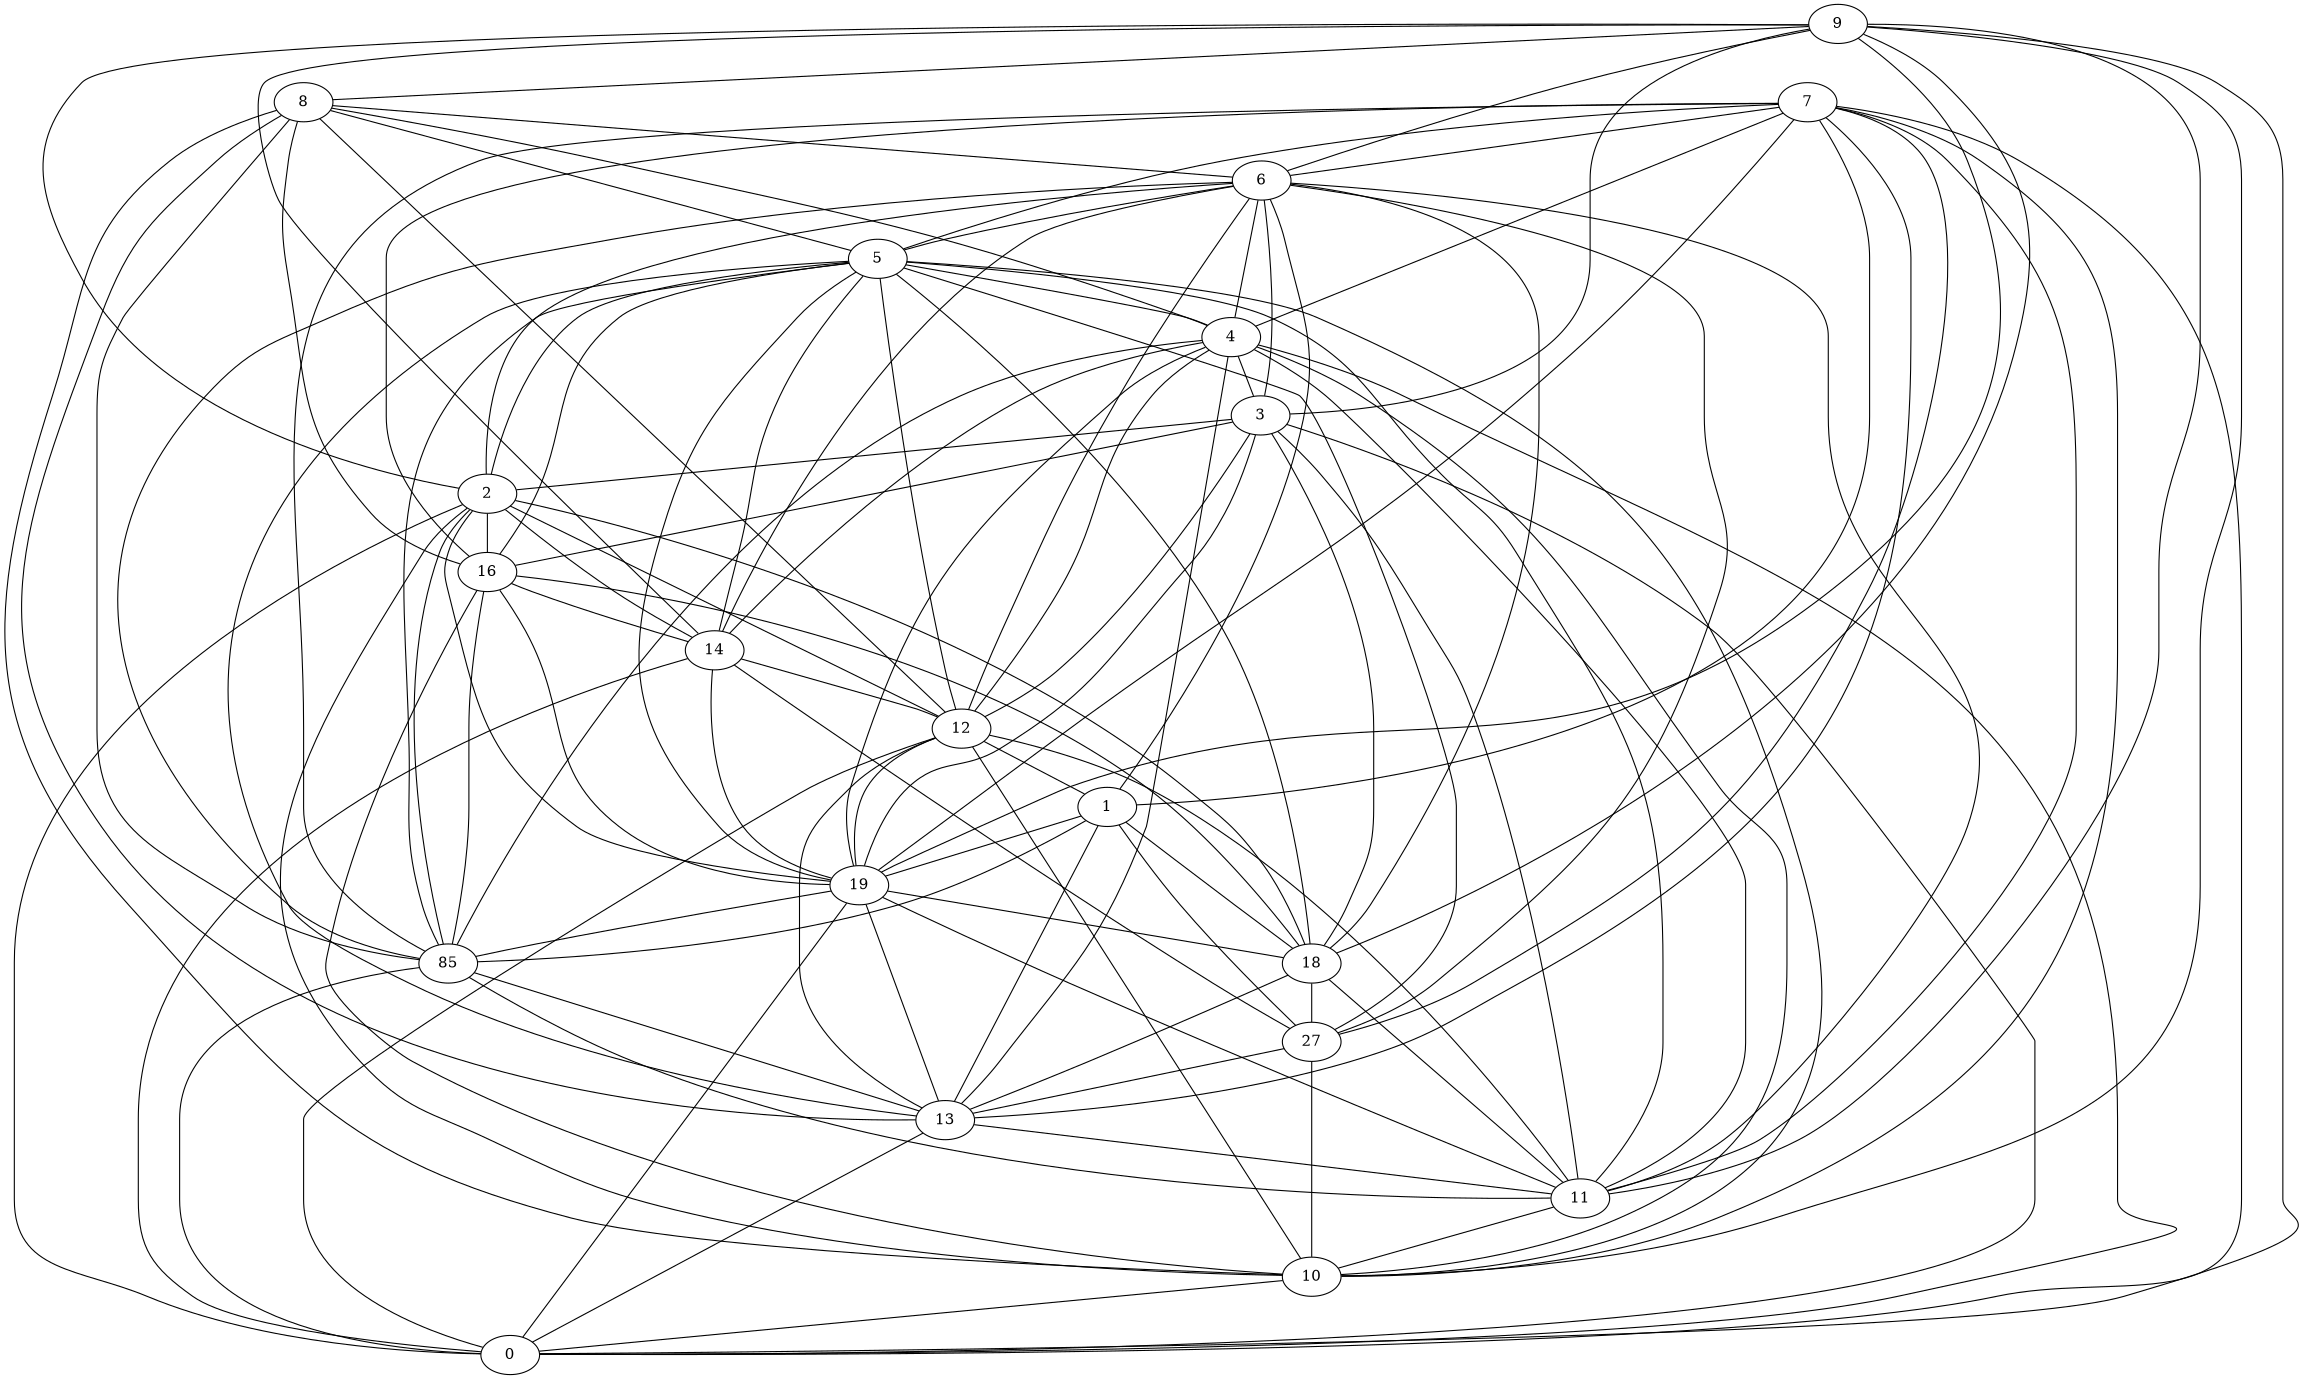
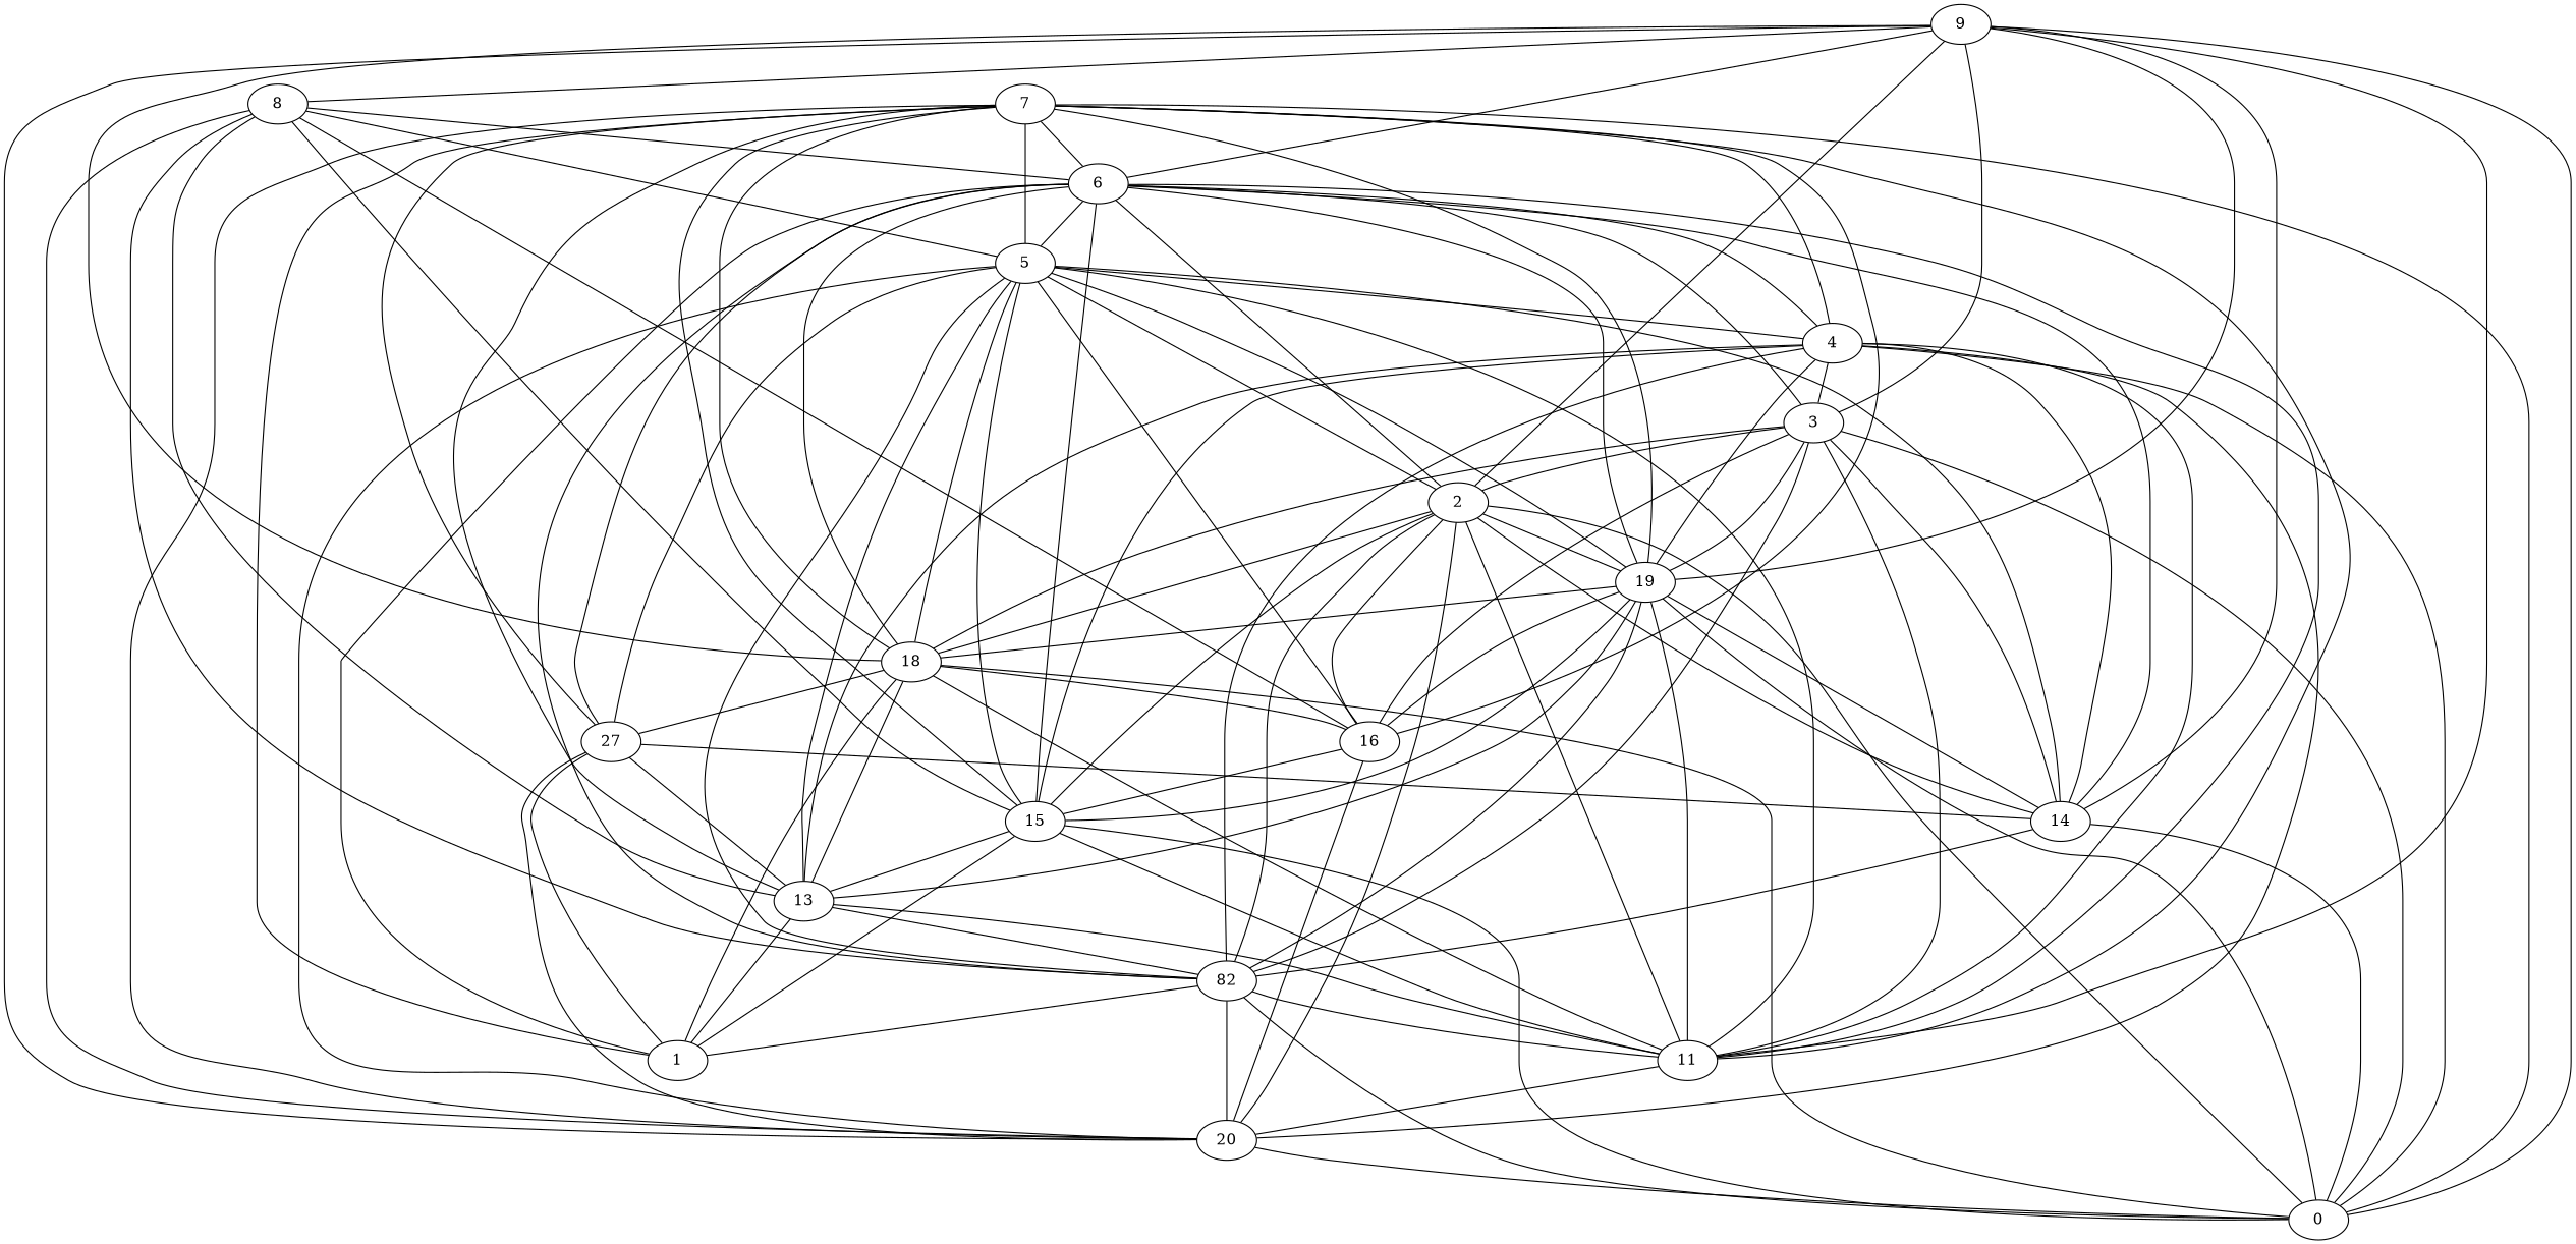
  digraph {
    edge [color=black dir=none]
    7
    14
    16
    19
    13
-   15 [label=85]
-   10
+   15
+   10 [label=20]
    n8 [label=27]
    0
    4
    5
    11
    18
    6
    1
-   12
+   12 [label=82]
    8
    3
    2
    9
    subgraph sub_1 {
      7
      14
      16
      19
      13
      15
      10
      n8
      0
      4
      5
      11
      18
      6
      1
      12
      8
      3
      2
      9
    }
    7 -> 16
    7 -> 19
    7 -> 13
    7 -> 15
    7 -> 10
    7 -> n8
    7 -> 0
    7 -> 4
    7 -> 5
    7 -> 11
+   7 -> 18
    7 -> 6
    7 -> 1
    14 -> 0
    14 -> 12
    16 -> 15
    16 -> 10
    19 -> 14
    19 -> 16
    19 -> 13
    19 -> 15
    19 -> 0
    19 -> 11
    19 -> 18
    19 -> 12
-   13 -> 0
+   18 -> 0
    13 -> 11
    13 -> 1
    13 -> 12
    15 -> 13
    15 -> 0
    15 -> 11
    15 -> 1
    10 -> 0
    n8 -> 14
    n8 -> 13
    n8 -> 10
    n8 -> 1
    4 -> 14
    4 -> 19
    4 -> 13
    4 -> 15
    4 -> 10
    4 -> 0
    4 -> 11
    4 -> 12
    4 -> 3
    5 -> 14
    5 -> 16
    5 -> 19
    5 -> 13
    5 -> 15
    5 -> 10
    5 -> n8
    5 -> 4
    5 -> 11
    5 -> 18
    5 -> 12
    5 -> 2
    11 -> 10
    18 -> 16
    18 -> 13
    18 -> n8
    18 -> 11
    18 -> 1
    6 -> 14
-   1 -> 19
+   6 -> 19
    6 -> 15
    6 -> n8
    6 -> 4
    6 -> 5
    6 -> 11
    6 -> 18
    6 -> 1
    6 -> 12
    6 -> 3
    6 -> 2
    12 -> 10
    12 -> 0
    12 -> 11
    12 -> 1
    8 -> 16
    8 -> 13
    8 -> 15
    8 -> 10
-   8 -> 4
    8 -> 5
    8 -> 6
    8 -> 12
-   16 -> 14
+   3 -> 14
    3 -> 16
    3 -> 19
    3 -> 0
    3 -> 11
    3 -> 18
    3 -> 12
    3 -> 2
    2 -> 14
    2 -> 16
    2 -> 19
    2 -> 15
    2 -> 10
    2 -> 0
+   2 -> 11
    2 -> 18
    2 -> 12
    9 -> 14
    9 -> 19
    9 -> 10
    9 -> 0
    9 -> 11
    9 -> 18
    9 -> 6
    9 -> 8
    9 -> 3
    9 -> 2
  }
